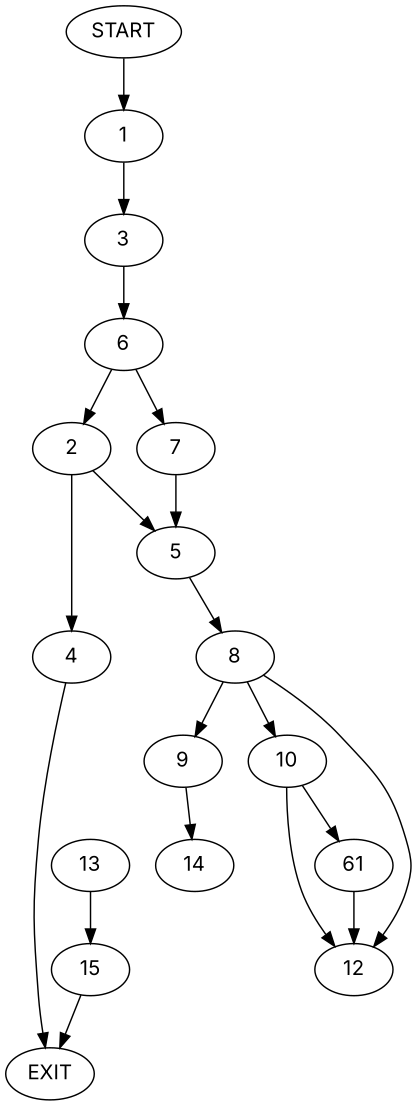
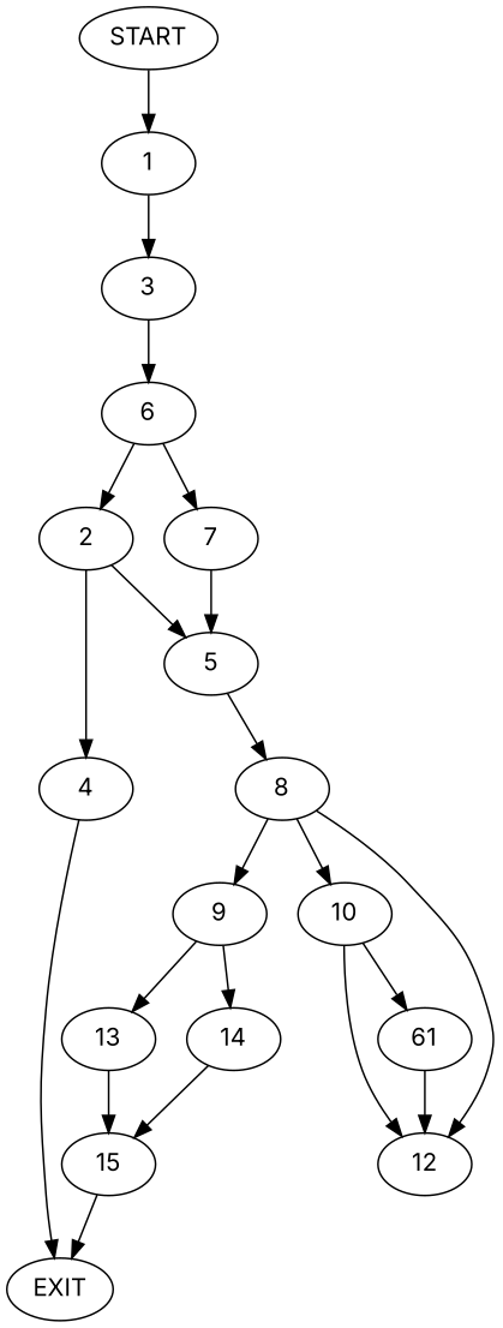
  digraph {
    fontname=Inter
    node [fontname=Inter]
    edge [fontname=Inter]
    n1 [label=START]
    1
    3
    n4 [label=EXIT]
    2
    4
    5
    6
    8
    7
    9
    10
    12
    13
    14
    n16 [label=61]
    15
    n1 -> 1
    1 -> 3
    3 -> 6
    2 -> 4
    2 -> 5
    4 -> n4
    5 -> 8
    6 -> 2
    6 -> 7
    8 -> 9
    8 -> 10
    8 -> 12
    7 -> 5
+   9 -> 13
    9 -> 14
    10 -> 12
    10 -> n16
    13 -> 15
+   14 -> 15
    n16 -> 12
    15 -> n4
  }
